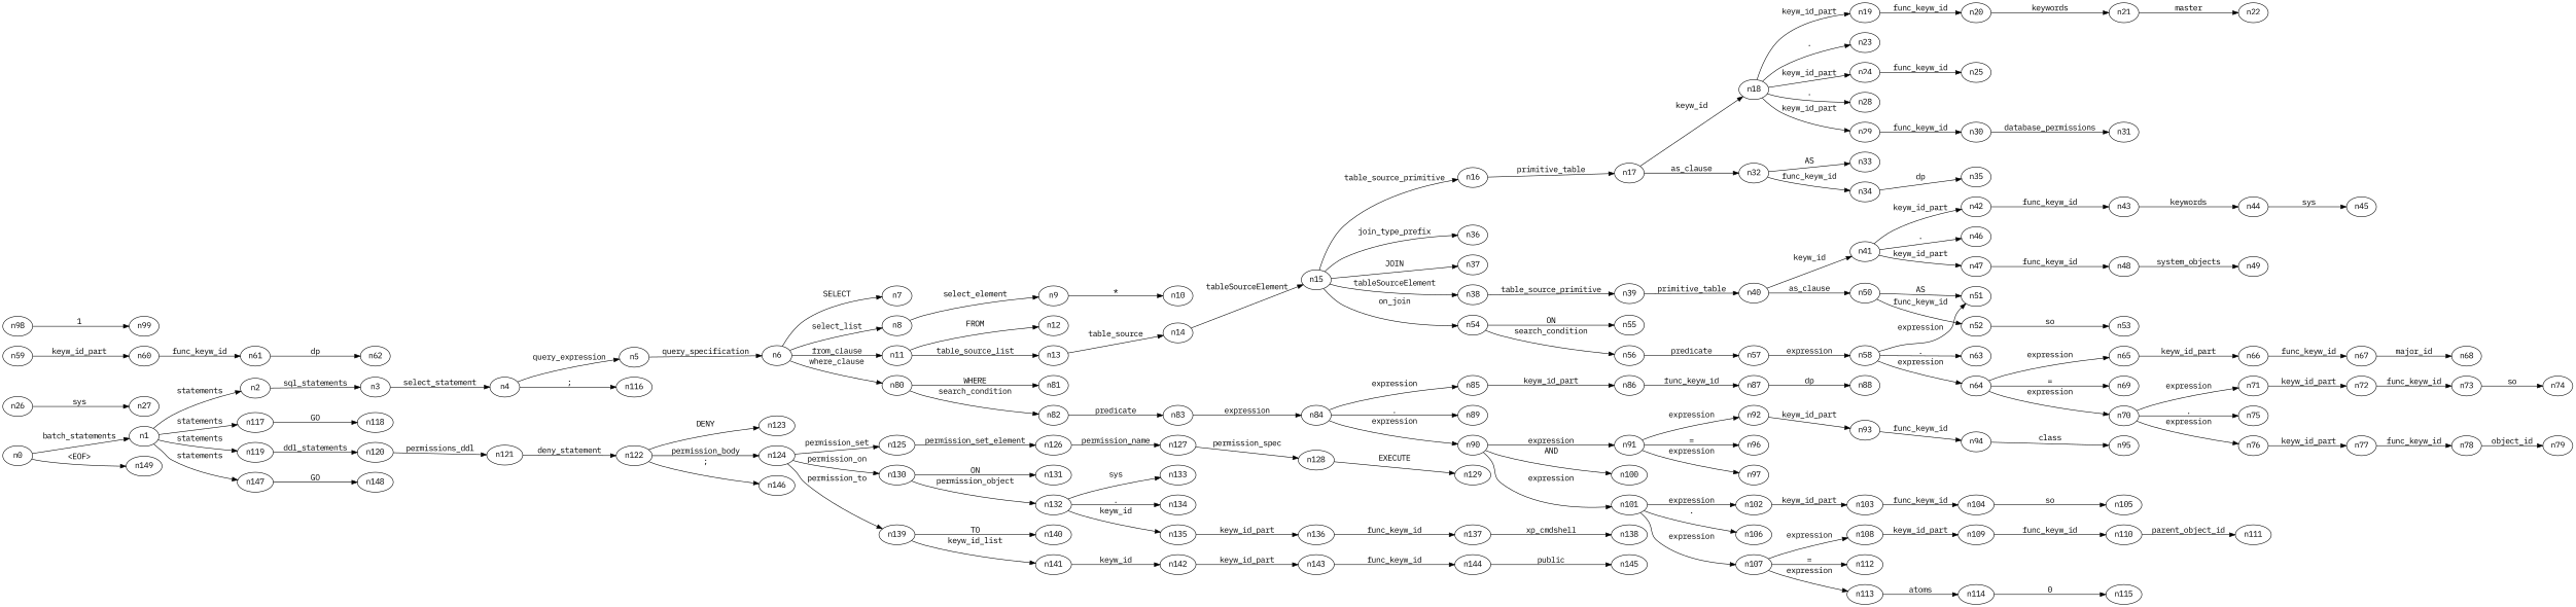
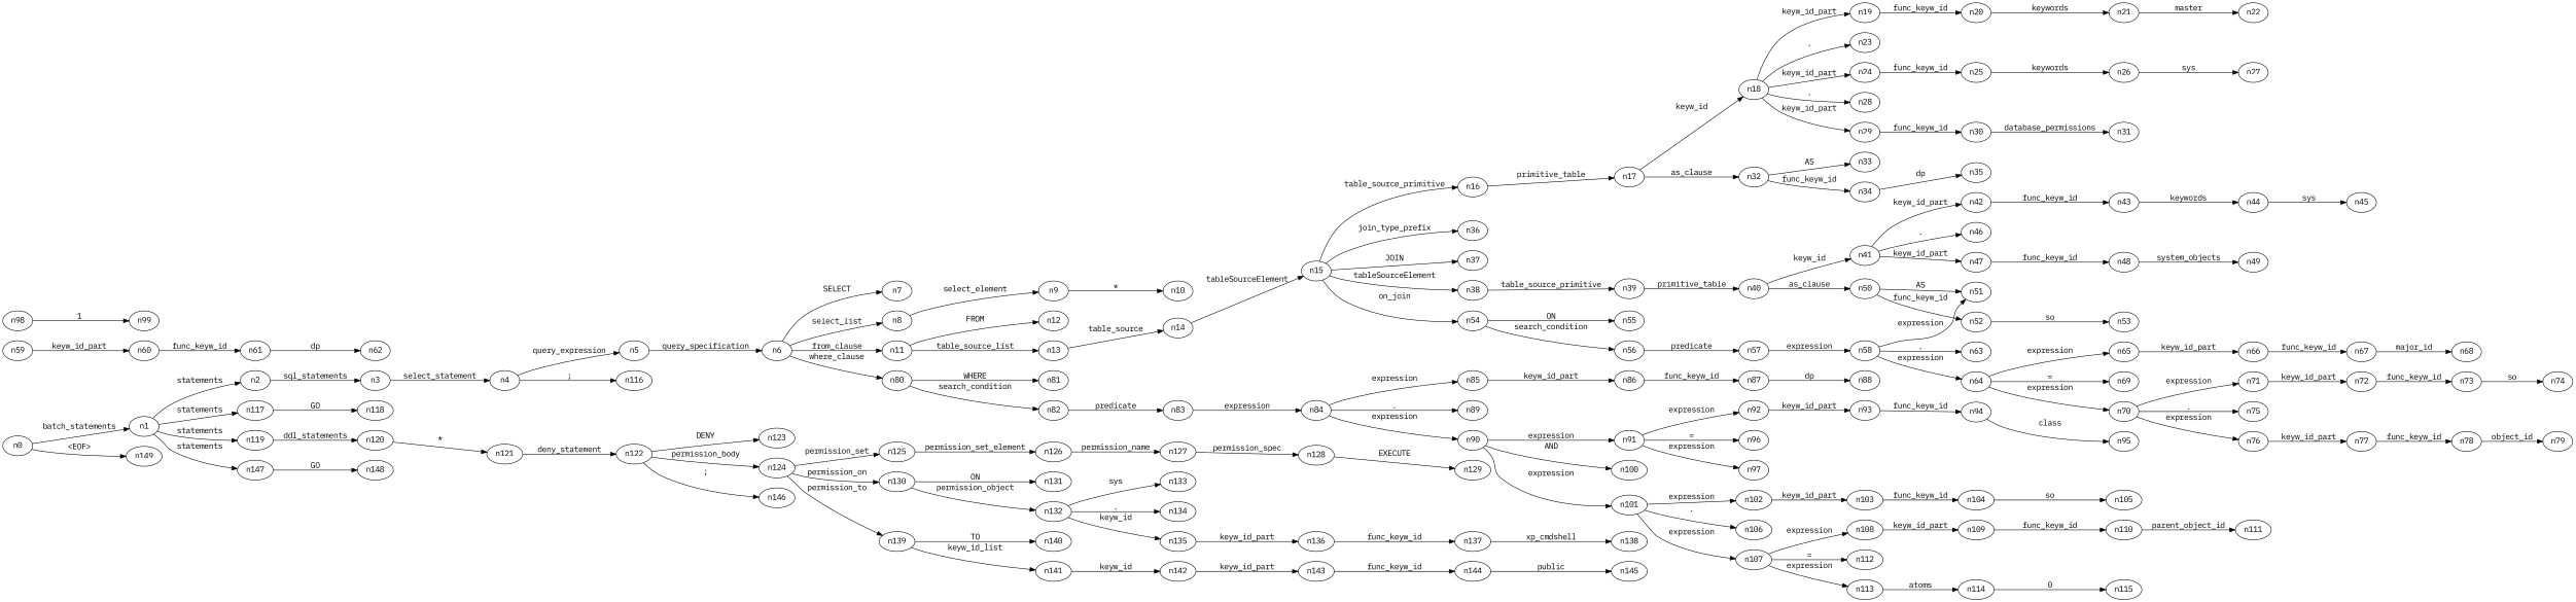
  digraph {
    fontname="IBM Plex Mono"
    rankdir=LR
    node [fontname="IBM Plex Mono"]
    edge [fontname="IBM Plex Mono"]
    n0
    n1
    n149
    n2
    n117
    n119
    n147
    n3
    n118
    n120
    n148
    n4
    n5
    n116
    n6
    n7
    n8
    n11
    n80
    n9
    n12
    n13
    n81
    n82
    n10
    n14
    n15
    n16
    n36
    n37
    n38
    n54
    n17
    n39
    n55
    n56
    n18
    n32
    n19
    n23
    n24
    n28
    n29
    n33
    n34
    n20
    n25
    n30
    n21
    n22
    n26
    n27
    n31
    n35
    n40
    n41
    n50
    n42
    n46
    n47
    n51
    n52
    n43
    n48
    n44
    n45
    n49
    n53
    n57
    n58
    n63
    n64
    n59
    n60
    n65
    n69
    n70
    n61
    n62
    n66
    n71
    n75
    n76
    n67
    n68
    n72
    n77
    n73
    n74
    n78
    n79
    n83
    n84
    n85
    n89
    n90
    n86
    n91
    n100
    n101
    n87
    n88
    n92
    n96
    n97
    n102
    n106
    n107
    n93
    n94
    n95
    n98
    n99
    n103
    n108
    n112
    n113
    n104
    n105
    n109
    n114
    n110
    n111
    n115
    n121
    n122
    n123
    n124
    n146
    n125
    n130
    n139
    n126
    n131
    n132
    n140
    n141
    n127
    n128
    n129
    n133
    n134
    n135
    n136
    n137
    n138
    n142
    n143
    n144
    n145
    n0 -> n1 [label=batch_statements]
    n0 -> n149 [label="<EOF>"]
    n1 -> n2 [label=statements]
    n1 -> n117 [label=statements]
    n1 -> n119 [label=statements]
    n1 -> n147 [label=statements]
    n2 -> n3 [label=sql_statements]
    n117 -> n118 [label=GO]
    n119 -> n120 [label=ddl_statements]
    n147 -> n148 [label=GO]
    n3 -> n4 [label=select_statement]
-   n120 -> n121 [label=permissions_ddl]
+   n120 -> n121 [label="*"]
    n4 -> n5 [label=query_expression]
    n4 -> n116 [label=";"]
    n5 -> n6 [label=query_specification]
    n6 -> n7 [label=SELECT]
    n6 -> n8 [label=select_list]
    n6 -> n11 [label=from_clause]
    n6 -> n80 [label=where_clause]
    n8 -> n9 [label=select_element]
    n11 -> n12 [label=FROM]
    n11 -> n13 [label=table_source_list]
    n80 -> n81 [label=WHERE]
    n80 -> n82 [label=search_condition]
    n9 -> n10 [label="*"]
    n13 -> n14 [label=table_source]
    n82 -> n83 [label=predicate]
    n14 -> n15 [label=tableSourceElement]
    n15 -> n16 [label=table_source_primitive]
    n15 -> n36 [label=join_type_prefix]
    n15 -> n37 [label=JOIN]
    n15 -> n38 [label=tableSourceElement]
    n15 -> n54 [label=on_join]
    n16 -> n17 [label=primitive_table]
    n38 -> n39 [label=table_source_primitive]
    n54 -> n55 [label=ON]
    n54 -> n56 [label=search_condition]
    n17 -> n18 [label=keyw_id]
    n17 -> n32 [label=as_clause]
    n39 -> n40 [label=primitive_table]
    n56 -> n57 [label=predicate]
    n18 -> n19 [label=keyw_id_part]
    n18 -> n23 [label="."]
    n18 -> n24 [label=keyw_id_part]
    n18 -> n28 [label="."]
    n18 -> n29 [label=keyw_id_part]
    n32 -> n33 [label=AS]
    n32 -> n34 [label=func_keyw_id]
    n19 -> n20 [label=func_keyw_id]
    n24 -> n25 [label=func_keyw_id]
    n29 -> n30 [label=func_keyw_id]
    n34 -> n35 [label=dp]
    n20 -> n21 [label=keywords]
+   n25 -> n26 [label=keywords]
    n30 -> n31 [label=database_permissions]
    n21 -> n22 [label=master]
    n26 -> n27 [label=sys]
    n40 -> n41 [label=keyw_id]
    n40 -> n50 [label=as_clause]
    n41 -> n42 [label=keyw_id_part]
    n41 -> n46 [label="."]
    n41 -> n47 [label=keyw_id_part]
    n50 -> n51 [label=AS]
    n50 -> n52 [label=func_keyw_id]
    n42 -> n43 [label=func_keyw_id]
    n47 -> n48 [label=func_keyw_id]
    n52 -> n53 [label=so]
    n43 -> n44 [label=keywords]
    n48 -> n49 [label=system_objects]
    n44 -> n45 [label=sys]
    n57 -> n58 [label=expression]
    n58 -> n51 [label=expression]
    n58 -> n63 [label="."]
    n58 -> n64 [label=expression]
    n64 -> n65 [label=expression]
    n64 -> n69 [label="="]
    n64 -> n70 [label=expression]
    n59 -> n60 [label=keyw_id_part]
    n60 -> n61 [label=func_keyw_id]
    n65 -> n66 [label=keyw_id_part]
    n70 -> n71 [label=expression]
    n70 -> n75 [label="."]
    n70 -> n76 [label=expression]
    n61 -> n62 [label=dp]
    n66 -> n67 [label=func_keyw_id]
    n71 -> n72 [label=keyw_id_part]
    n76 -> n77 [label=keyw_id_part]
    n67 -> n68 [label=major_id]
    n72 -> n73 [label=func_keyw_id]
    n77 -> n78 [label=func_keyw_id]
    n73 -> n74 [label=so]
    n78 -> n79 [label=object_id]
    n83 -> n84 [label=expression]
    n84 -> n85 [label=expression]
    n84 -> n89 [label="."]
    n84 -> n90 [label=expression]
    n85 -> n86 [label=keyw_id_part]
    n90 -> n91 [label=expression]
    n90 -> n100 [label=AND]
    n90 -> n101 [label=expression]
    n86 -> n87 [label=func_keyw_id]
    n91 -> n92 [label=expression]
    n91 -> n96 [label="="]
    n91 -> n97 [label=expression]
    n101 -> n102 [label=expression]
    n101 -> n106 [label="."]
    n101 -> n107 [label=expression]
    n87 -> n88 [label=dp]
    n92 -> n93 [label=keyw_id_part]
    n102 -> n103 [label=keyw_id_part]
    n107 -> n108 [label=expression]
    n107 -> n112 [label="="]
    n107 -> n113 [label=expression]
    n93 -> n94 [label=func_keyw_id]
    n94 -> n95 [label=class]
    n98 -> n99 [label=1]
    n103 -> n104 [label=func_keyw_id]
    n108 -> n109 [label=keyw_id_part]
    n113 -> n114 [label=atoms]
    n104 -> n105 [label=so]
    n109 -> n110 [label=func_keyw_id]
    n114 -> n115 [label=0]
    n110 -> n111 [label=parent_object_id]
    n121 -> n122 [label=deny_statement]
    n122 -> n123 [label=DENY]
    n122 -> n124 [label=permission_body]
    n122 -> n146 [label=";"]
    n124 -> n125 [label=permission_set]
    n124 -> n130 [label=permission_on]
    n124 -> n139 [label=permission_to]
    n125 -> n126 [label=permission_set_element]
    n130 -> n131 [label=ON]
    n130 -> n132 [label=permission_object]
    n139 -> n140 [label=TO]
    n139 -> n141 [label=keyw_id_list]
    n126 -> n127 [label=permission_name]
    n132 -> n133 [label=sys]
    n132 -> n134 [label="."]
    n132 -> n135 [label=keyw_id]
    n141 -> n142 [label=keyw_id]
    n127 -> n128 [label=permission_spec]
    n128 -> n129 [label=EXECUTE]
    n135 -> n136 [label=keyw_id_part]
    n136 -> n137 [label=func_keyw_id]
    n137 -> n138 [label=xp_cmdshell]
    n142 -> n143 [label=keyw_id_part]
    n143 -> n144 [label=func_keyw_id]
    n144 -> n145 [label=public]
  }
